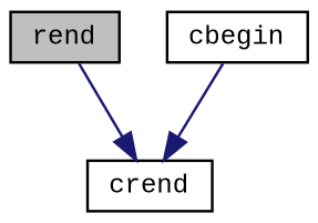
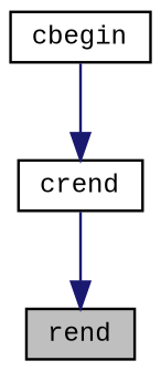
  digraph {
    fontname="Liberation Mono"
    rankdir=TB
    node [color=black fillcolor=white fontname="Liberation Mono" fontsize=10 shape=record style=filled]
    edge [color=midnightblue fontname="Liberation Mono" fontsize=10 labelfontname=Helvetica labelfontsize=10 style=solid]
    n1 [fillcolor=grey75 fontcolor=black height=0.2 label=rend width=0.4]
    n2 [height=0.2 label=crend width=0.4]
    n3 [height=0.2 label=cbegin width=0.4]
-   n1 -> n2
+   n2 -> n1
    n3 -> n2
  }
